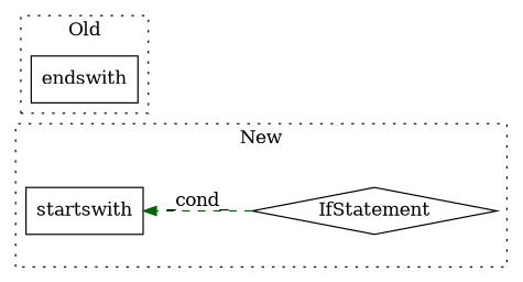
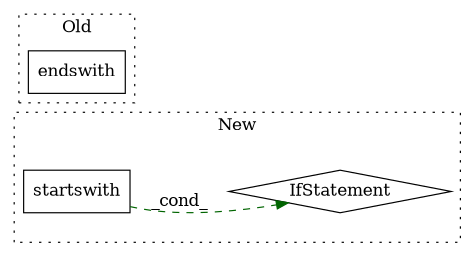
  digraph {
    rankdir=LR
    node [a=32 shape=box]
    n1 [l="11,1" label=startswith s="599,613"]
    n2 [a=25 l="4,2" label=IfStatement s="592,643" shape=diamond]
    n3 [l="9,1" label=endswith s="344,363"]
    subgraph cluster_1 {
      label=New
      style=dotted
      n1
      n2
    }
    subgraph cluster_2 {
      label=Old
      style=dotted
      n3
    }
-   n2 -> n1 [label=_cond_ color=darkgreen style=dashed]
+   n1 -> n2 [label=_cond_ color=darkgreen style=dashed]
  }
